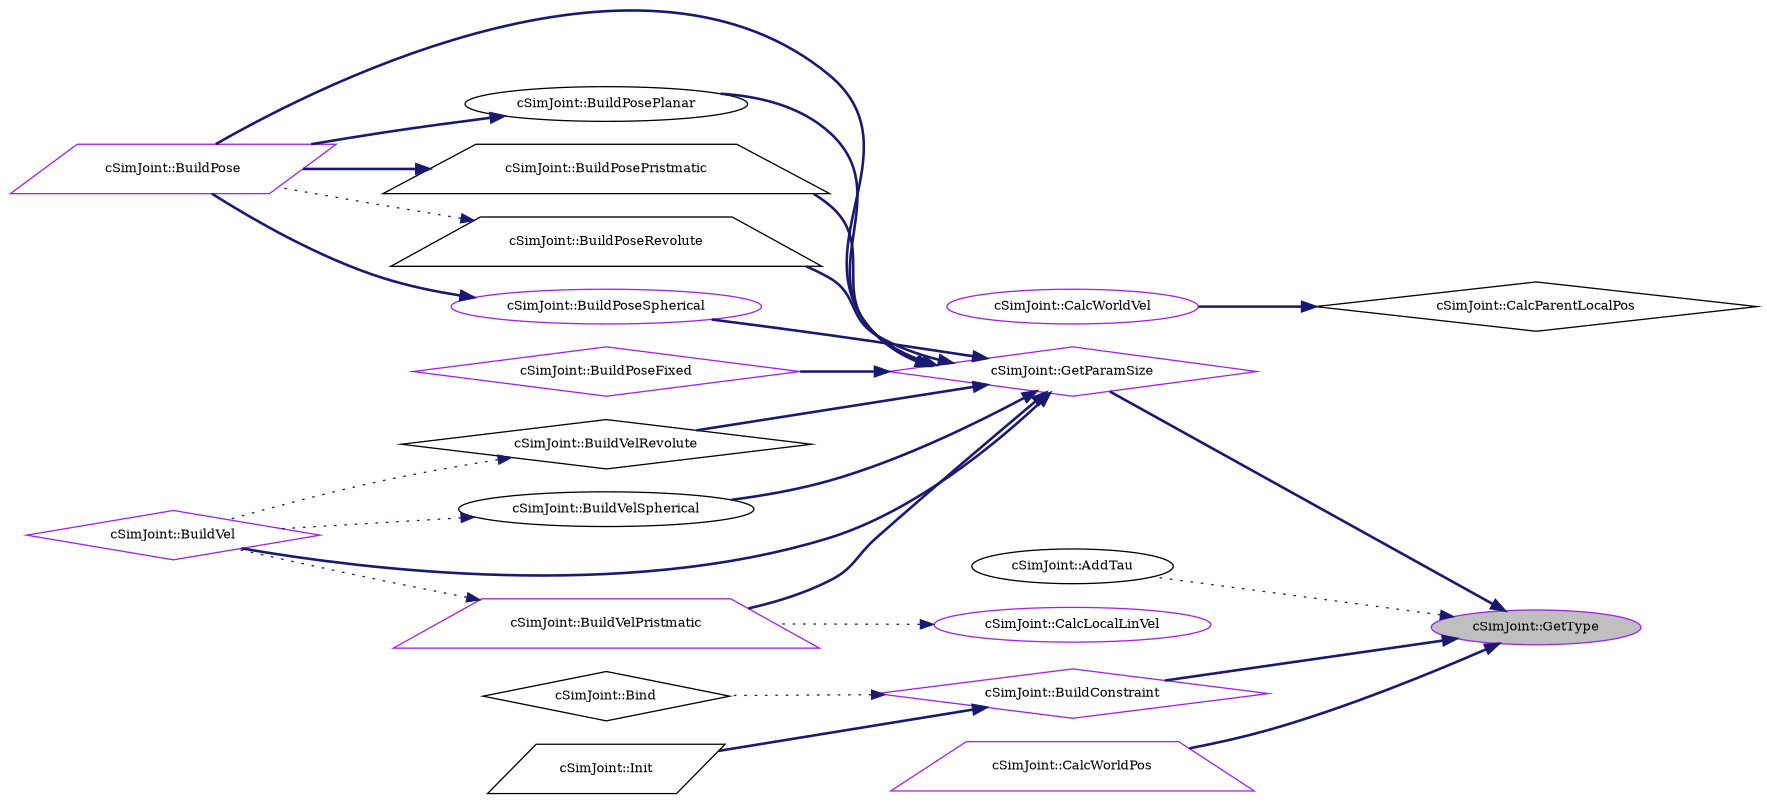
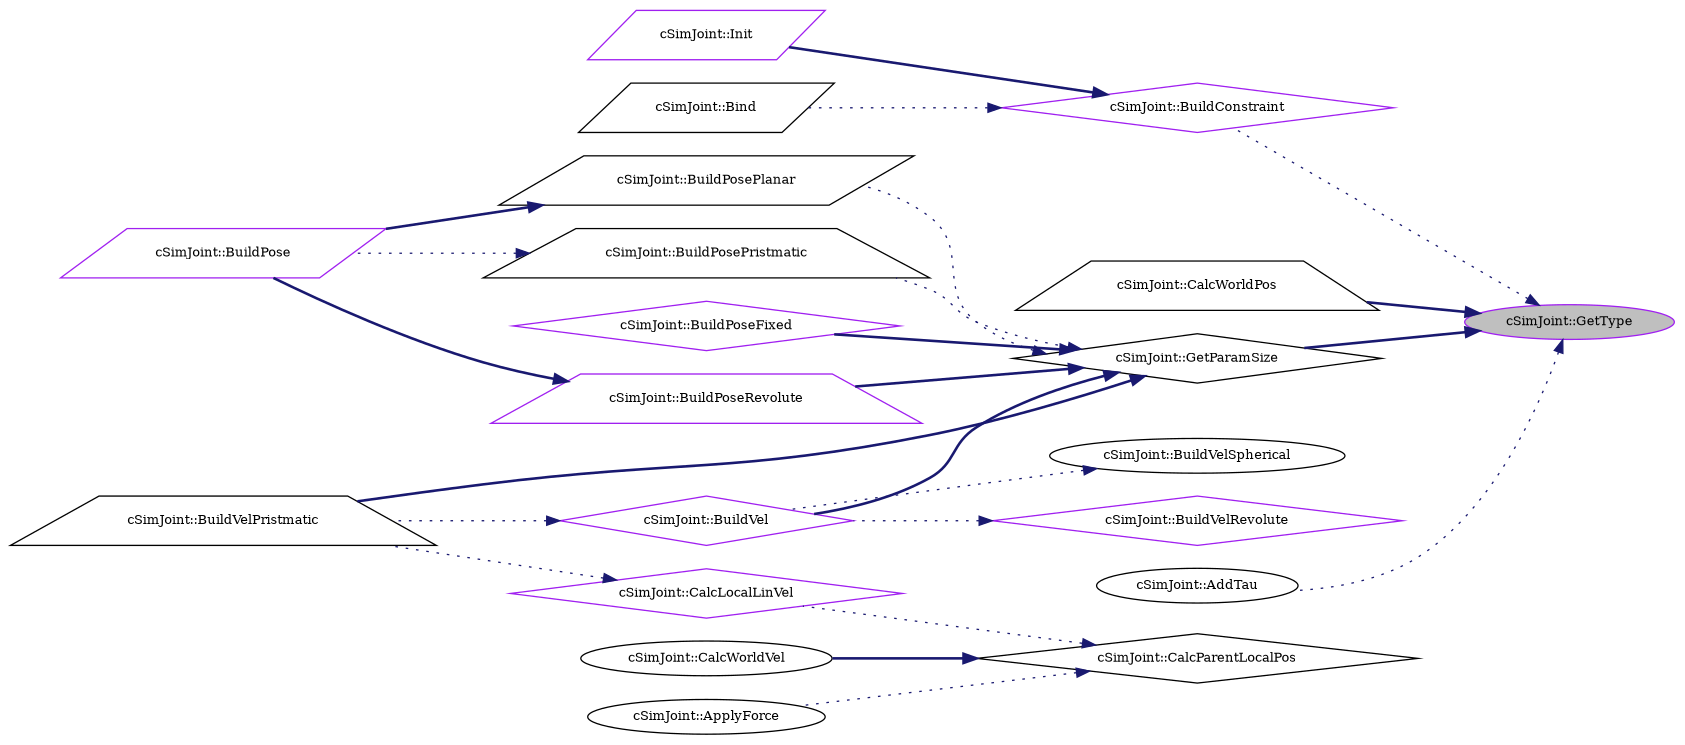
  digraph {
    fontname="DejaVu Serif"
    rankdir=RL
    node [color=black fillcolor=white fontname="DejaVu Serif" fontsize=10 shape=diamond style=filled]
    edge [color=midnightblue dir=back fontname="DejaVu Serif" fontsize=10 labelfontname=Helvetica labelfontsize=10 style=bold]
    n1 [color=purple fillcolor=grey75 fontcolor=black height=0.2 label="cSimJoint::GetType" shape=ellipse width=0.4]
    n2 [height=0.2 label="cSimJoint::AddTau" shape=ellipse width=0.4]
    n3 [color=purple height=0.2 label="cSimJoint::BuildConstraint" width=0.4]
-   n4 [color=purple height=0.2 label="cSimJoint::CalcWorldPos" shape=trapezium width=0.4]
-   n5 [color=purple height=0.2 label="cSimJoint::GetParamSize" width=0.4]
-   n6 [height=0.2 label="cSimJoint::Bind" width=0.4]
-   n7 [height=0.2 label="cSimJoint::Init" shape=parallelogram width=0.4]
+   n4 [height=0.2 label="cSimJoint::CalcWorldPos" shape=trapezium width=0.4]
+   n5 [height=0.2 label="cSimJoint::GetParamSize" width=0.4]
+   n6 [height=0.2 label="cSimJoint::Bind" shape=parallelogram width=0.4]
+   n7 [color=purple height=0.2 label="cSimJoint::Init" shape=parallelogram width=0.4]
    n8 [height=0.2 label="cSimJoint::CalcParentLocalPos" width=0.4]
-   n10 [color=purple height=0.2 label="cSimJoint::CalcLocalLinVel" shape=ellipse width=0.4]
-   n11 [color=purple height=0.2 label="cSimJoint::CalcWorldVel" shape=ellipse width=0.4]
-   n12 [color=purple height=0.2 label="cSimJoint::BuildVelPristmatic" shape=trapezium width=0.4]
+   n9 [height=0.2 label="cSimJoint::ApplyForce" shape=ellipse width=0.4]
+   n10 [color=purple height=0.2 label="cSimJoint::CalcLocalLinVel" width=0.4]
+   n11 [height=0.2 label="cSimJoint::CalcWorldVel" shape=ellipse width=0.4]
+   n12 [height=0.2 label="cSimJoint::BuildVelPristmatic" shape=trapezium width=0.4]
    n13 [color=purple height=0.2 label="cSimJoint::BuildVel" width=0.4]
    n14 [color=purple height=0.2 label="cSimJoint::BuildPose" shape=parallelogram width=0.4]
    n15 [color=purple height=0.2 label="cSimJoint::BuildPoseFixed" width=0.4]
-   n16 [height=0.2 label="cSimJoint::BuildPosePlanar" shape=ellipse width=0.4]
+   n16 [height=0.2 label="cSimJoint::BuildPosePlanar" shape=parallelogram width=0.4]
    n17 [height=0.2 label="cSimJoint::BuildPosePristmatic" shape=trapezium width=0.4]
-   n18 [height=0.2 label="cSimJoint::BuildPoseRevolute" shape=trapezium width=0.4]
-   n19 [color=purple height=0.2 label="cSimJoint::BuildPoseSpherical" shape=ellipse width=0.4]
-   n20 [height=0.2 label="cSimJoint::BuildVelRevolute" width=0.4]
+   n18 [color=purple height=0.2 label="cSimJoint::BuildPoseRevolute" shape=trapezium width=0.4]
+   n20 [color=purple height=0.2 label="cSimJoint::BuildVelRevolute" width=0.4]
    n21 [height=0.2 label="cSimJoint::BuildVelSpherical" shape=ellipse width=0.4]
    n1 -> n2 [style=dotted]
-   n1 -> n3
+   n1 -> n3 [style=dotted]
    n1 -> n4
    n1 -> n5
    n3 -> n6 [style=dotted]
    n3 -> n7
    n5 -> n12
    n5 -> n13
-   n5 -> n14
    n5 -> n15
-   n5 -> n16
-   n5 -> n17
+   n5 -> n16 [style=dotted]
+   n5 -> n17 [style=dotted]
    n5 -> n18
-   n5 -> n19
-   n5 -> n20
-   n5 -> n21
+   n8 -> n9 [style=dotted]
+   n8 -> n10 [style=dotted]
    n8 -> n11
    n10 -> n12 [style=dotted]
-   n12 -> n13 [style=dotted]
+   n13 -> n12 [style=dotted]
    n16 -> n14
-   n17 -> n14
-   n18 -> n14 [style=dotted]
-   n19 -> n14
+   n17 -> n14 [style=dotted]
+   n18 -> n14
    n20 -> n13 [style=dotted]
    n21 -> n13 [style=dotted]
  }
